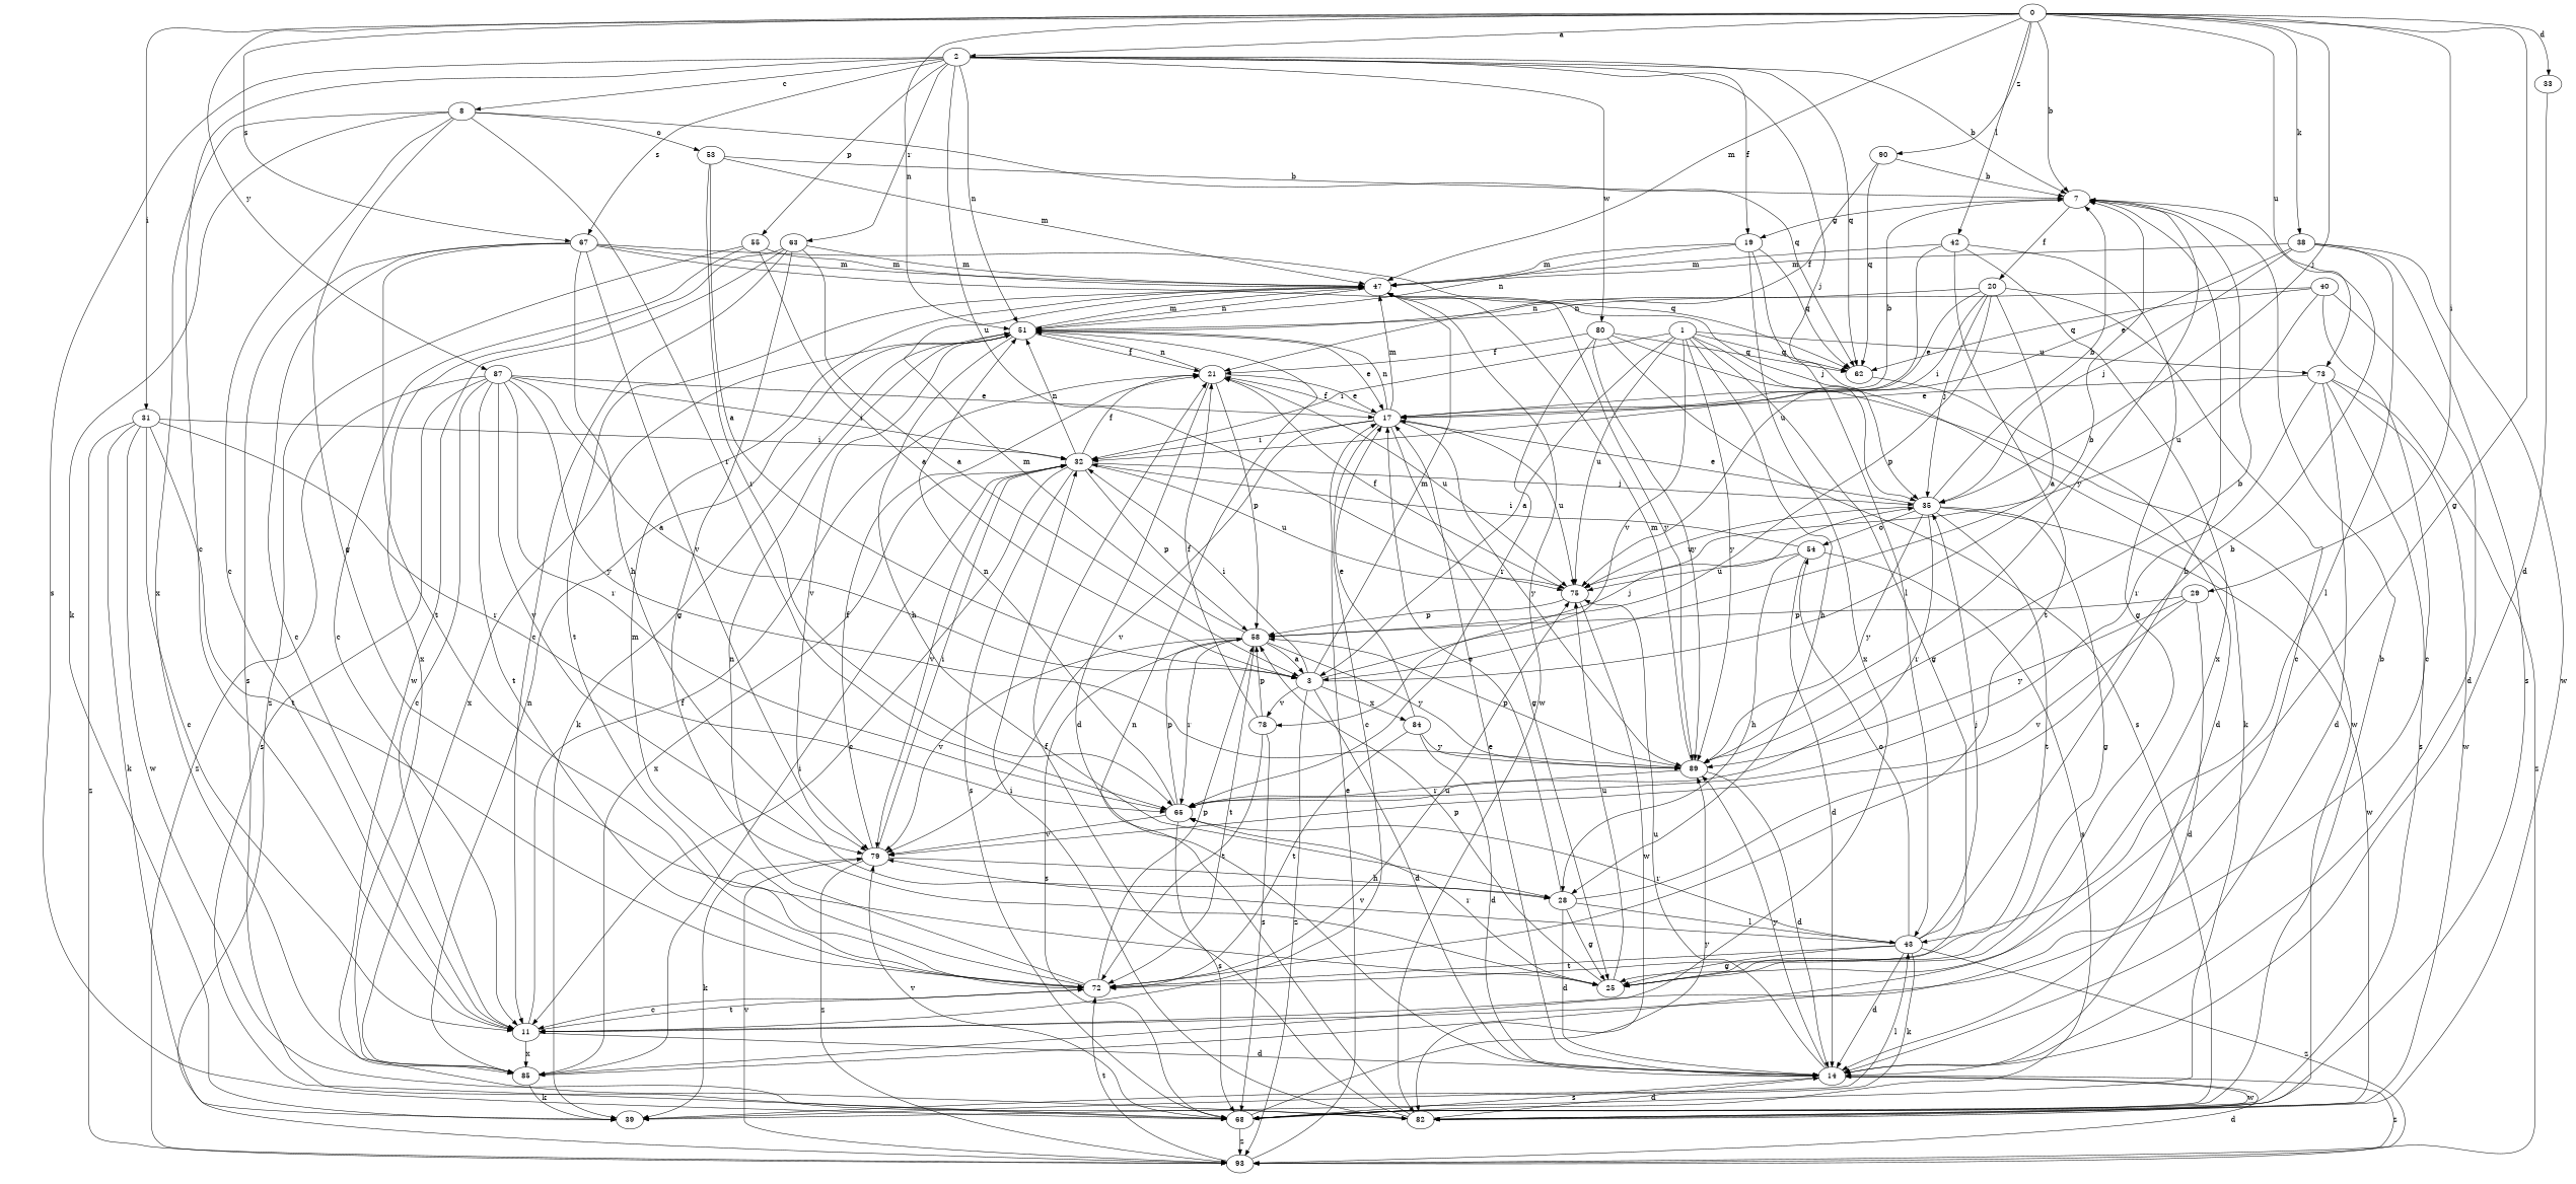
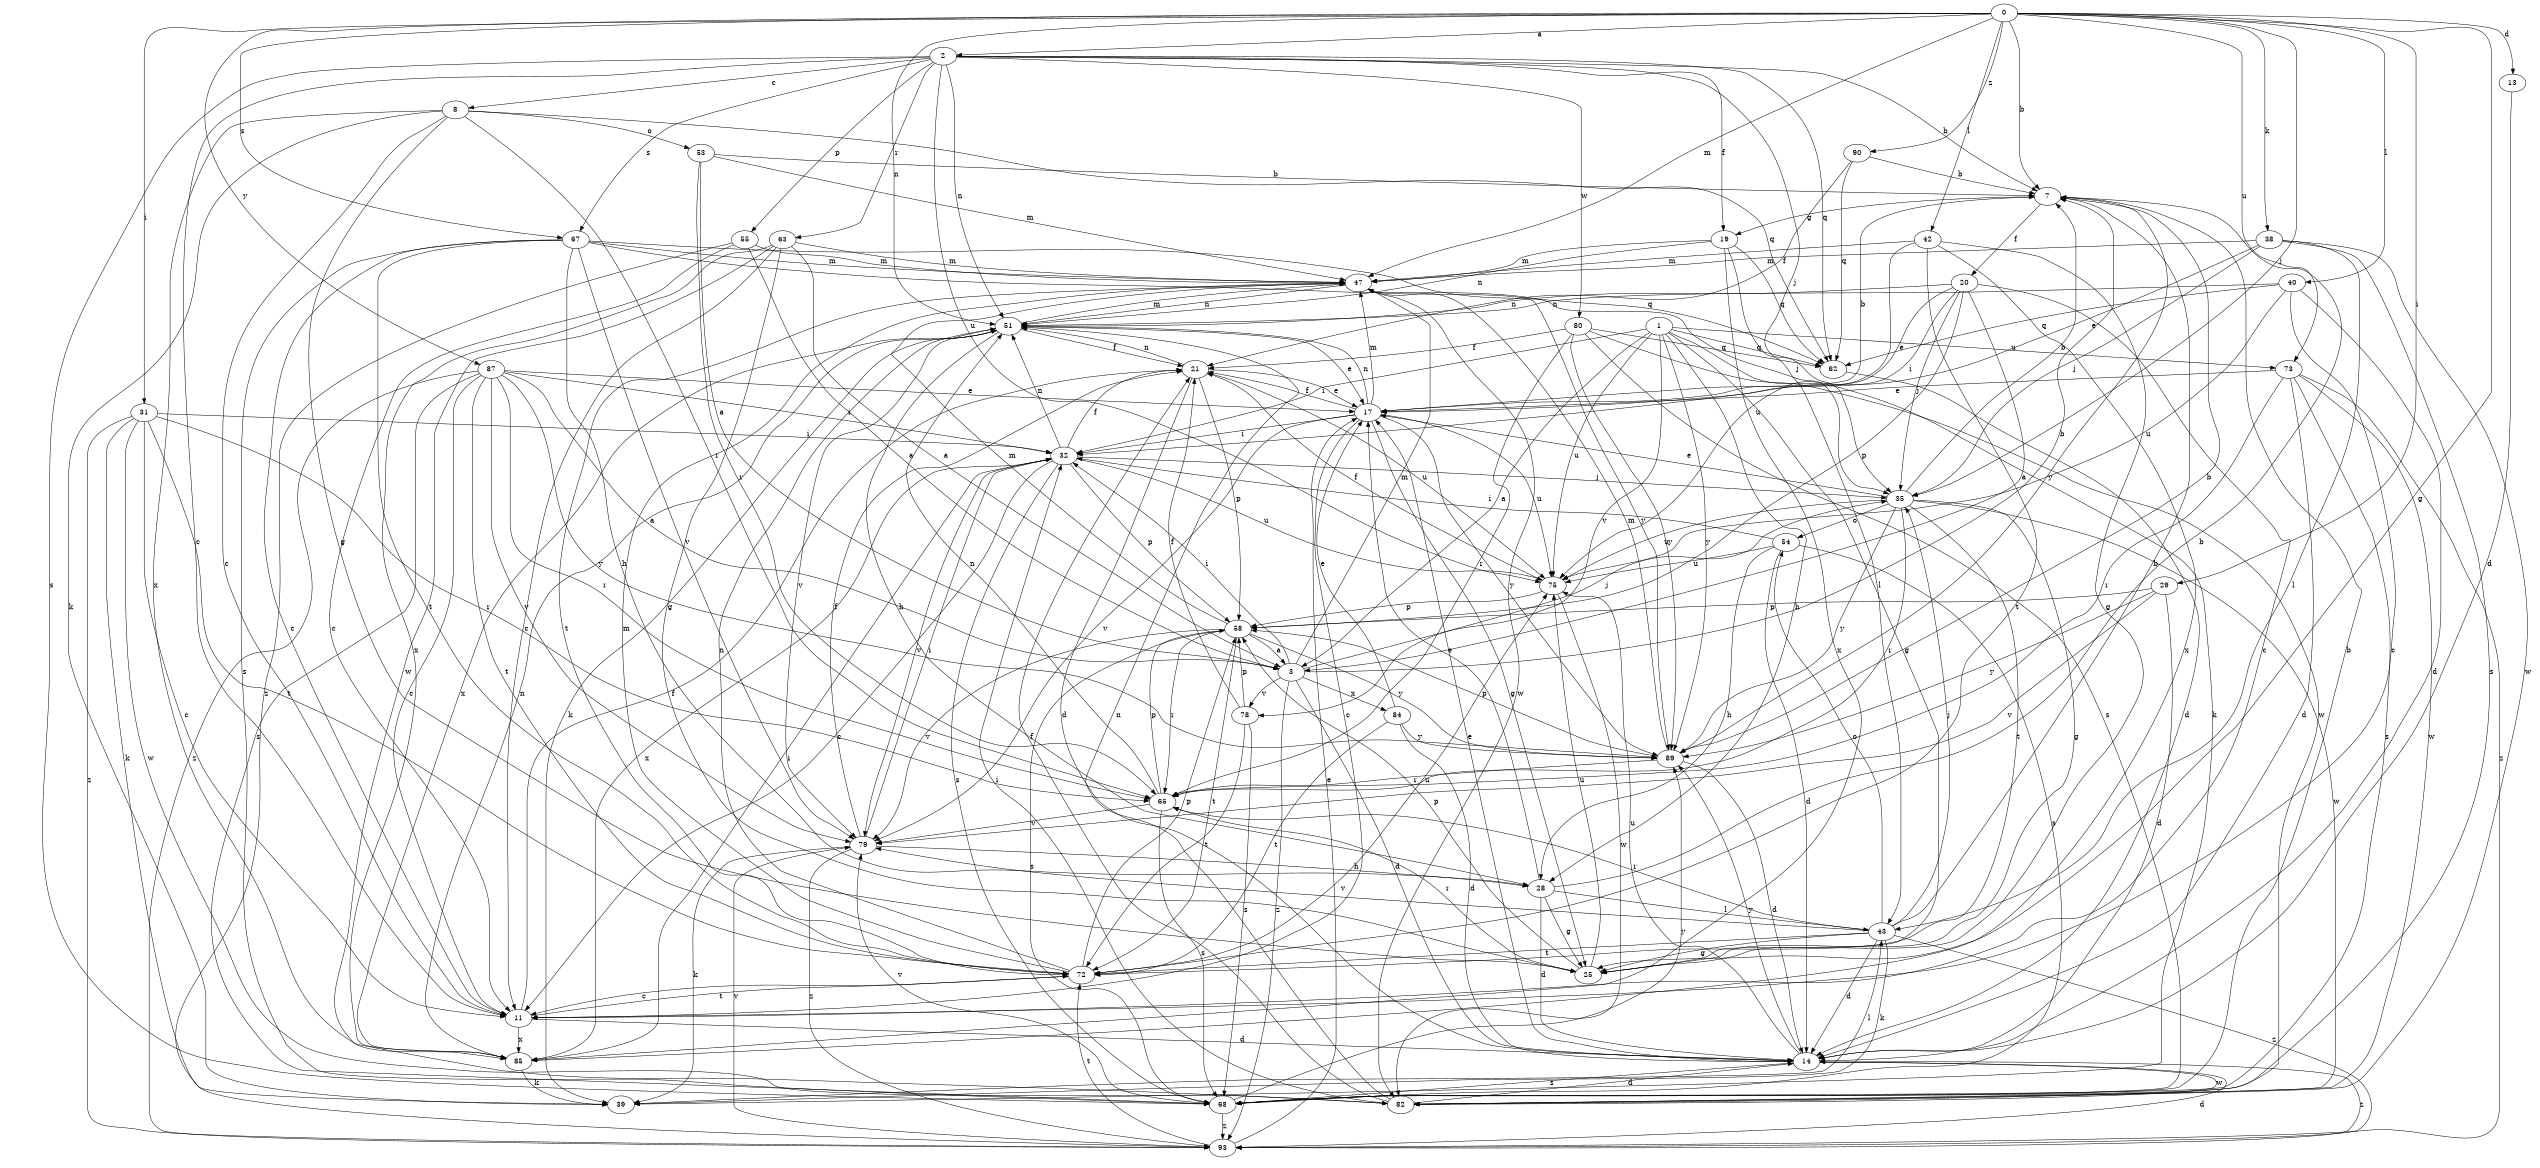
  strict digraph {
    0
    2
    7
-   13 [label=33]
+   13
    25
    29
    31
    35
    38
    40
    42
    47
    51
    67
    73
    87
    90
    62
    75
    8
    11
    19
    55
    63
    68
    80
    89
    20
    14
    65
    58
    79
    32
    39
    93
    72
    82
    17
    54
    43
    85
    28
    21
    3
    1
    78
    84
    53
    0 -> 2 [label=a]
    0 -> 7 [label=b]
    0 -> 13 [label=d]
    0 -> 25 [label=g]
    0 -> 29 [label=i]
    0 -> 31 [label=i]
    0 -> 35 [label=j]
    0 -> 38 [label=k]
+   0 -> 40 [label=l]
    0 -> 42 [label=l]
    0 -> 47 [label=m]
    0 -> 51 [label=n]
    0 -> 67 [label=s]
    0 -> 73 [label=u]
    0 -> 87 [label=y]
    0 -> 90 [label=z]
    2 -> 7 [label=b]
    2 -> 35 [label=j]
    2 -> 51 [label=n]
    2 -> 67 [label=s]
    2 -> 62 [label=q]
    2 -> 75 [label=u]
    2 -> 8 [label=c]
    2 -> 11 [label=c]
    2 -> 19 [label=f]
    2 -> 55 [label=p]
    2 -> 63 [label=r]
    2 -> 68 [label=s]
    2 -> 80 [label=w]
    7 -> 19 [label=g]
    7 -> 89 [label=y]
    7 -> 20 [label=f]
    13 -> 14 [label=d]
    25 -> 75 [label=u]
    25 -> 65 [label=r]
    25 -> 58 [label=p]
    29 -> 89 [label=y]
    29 -> 14 [label=d]
    29 -> 58 [label=p]
    29 -> 79 [label=v]
    31 -> 11 [label=c]
    31 -> 65 [label=r]
    31 -> 32 [label=i]
    31 -> 39 [label=k]
    31 -> 93 [label=z]
    31 -> 72 [label=t]
    31 -> 82 [label=w]
    35 -> 7 [label=b]
    35 -> 25 [label=g]
    35 -> 75 [label=u]
    35 -> 89 [label=y]
    35 -> 65 [label=r]
    35 -> 72 [label=t]
    35 -> 82 [label=w]
    35 -> 17 [label=e]
    35 -> 54 [label=o]
    38 -> 35 [label=j]
    38 -> 47 [label=m]
    38 -> 68 [label=s]
    38 -> 82 [label=w]
    38 -> 17 [label=e]
    38 -> 43 [label=l]
    40 -> 51 [label=n]
    40 -> 62 [label=q]
    40 -> 75 [label=u]
    40 -> 11 [label=c]
    40 -> 14 [label=d]
    42 -> 25 [label=g]
    42 -> 47 [label=m]
    42 -> 75 [label=u]
    42 -> 72 [label=t]
    42 -> 85 [label=x]
    47 -> 51 [label=n]
    47 -> 89 [label=y]
    47 -> 72 [label=t]
    47 -> 82 [label=w]
    51 -> 47 [label=m]
    51 -> 79 [label=v]
    51 -> 39 [label=k]
    51 -> 17 [label=e]
    51 -> 85 [label=x]
    51 -> 28 [label=h]
    51 -> 21 [label=f]
    67 -> 35 [label=j]
    67 -> 47 [label=m]
    67 -> 62 [label=q]
    67 -> 11 [label=c]
    67 -> 68 [label=s]
    67 -> 79 [label=v]
    67 -> 72 [label=t]
    67 -> 28 [label=h]
    73 -> 68 [label=s]
    73 -> 14 [label=d]
    73 -> 65 [label=r]
    73 -> 93 [label=z]
    73 -> 82 [label=w]
    73 -> 17 [label=e]
    87 -> 11 [label=c]
    87 -> 68 [label=s]
    87 -> 89 [label=y]
    87 -> 65 [label=r]
    87 -> 79 [label=v]
    87 -> 32 [label=i]
    87 -> 93 [label=z]
    87 -> 72 [label=t]
    87 -> 17 [label=e]
    87 -> 3 [label=a]
    90 -> 7 [label=b]
    90 -> 62 [label=q]
    90 -> 21 [label=f]
    62 -> 14 [label=d]
    75 -> 58 [label=p]
    75 -> 82 [label=w]
    75 -> 21 [label=f]
    8 -> 25 [label=g]
    8 -> 62 [label=q]
    8 -> 11 [label=c]
    8 -> 65 [label=r]
    8 -> 39 [label=k]
    8 -> 85 [label=x]
    8 -> 53 [label=o]
    11 -> 14 [label=d]
    11 -> 72 [label=t]
    11 -> 85 [label=x]
    11 -> 21 [label=f]
    19 -> 47 [label=m]
    19 -> 51 [label=n]
    19 -> 62 [label=q]
    19 -> 43 [label=l]
    19 -> 85 [label=x]
    55 -> 47 [label=m]
    55 -> 11 [label=c]
    55 -> 93 [label=z]
    55 -> 3 [label=a]
    63 -> 25 [label=g]
    63 -> 47 [label=m]
    63 -> 11 [label=c]
    63 -> 82 [label=w]
    63 -> 85 [label=x]
    63 -> 3 [label=a]
    68 -> 7 [label=b]
    68 -> 89 [label=y]
    68 -> 79 [label=v]
    68 -> 93 [label=z]
    80 -> 62 [label=q]
    80 -> 68 [label=s]
    80 -> 89 [label=y]
    80 -> 65 [label=r]
    80 -> 82 [label=w]
    80 -> 21 [label=f]
    89 -> 7 [label=b]
    89 -> 47 [label=m]
    89 -> 14 [label=d]
    89 -> 65 [label=r]
    89 -> 58 [label=p]
    20 -> 35 [label=j]
    20 -> 51 [label=n]
    20 -> 11 [label=c]
    20 -> 58 [label=p]
    20 -> 32 [label=i]
    20 -> 17 [label=e]
    20 -> 3 [label=a]
    14 -> 75 [label=u]
    14 -> 68 [label=s]
    14 -> 89 [label=y]
    14 -> 93 [label=z]
    14 -> 82 [label=w]
    14 -> 17 [label=e]
    65 -> 51 [label=n]
    65 -> 68 [label=s]
    65 -> 58 [label=p]
    65 -> 79 [label=v]
    58 -> 47 [label=m]
    58 -> 68 [label=s]
    58 -> 89 [label=y]
    58 -> 65 [label=r]
    58 -> 79 [label=v]
    58 -> 72 [label=t]
    58 -> 3 [label=a]
    79 -> 32 [label=i]
    79 -> 39 [label=k]
    79 -> 93 [label=z]
    79 -> 28 [label=h]
    79 -> 21 [label=f]
    32 -> 35 [label=j]
    32 -> 51 [label=n]
    32 -> 75 [label=u]
    32 -> 11 [label=c]
    32 -> 68 [label=s]
    32 -> 58 [label=p]
    32 -> 79 [label=v]
    32 -> 85 [label=x]
    32 -> 21 [label=f]
    39 -> 43 [label=l]
    93 -> 14 [label=d]
    93 -> 79 [label=v]
    93 -> 72 [label=t]
    93 -> 17 [label=e]
    72 -> 47 [label=m]
    72 -> 51 [label=n]
    72 -> 75 [label=u]
    72 -> 11 [label=c]
    72 -> 58 [label=p]
    82 -> 51 [label=n]
    82 -> 14 [label=d]
    82 -> 32 [label=i]
    82 -> 21 [label=f]
    17 -> 7 [label=b]
    17 -> 25 [label=g]
    17 -> 47 [label=m]
    17 -> 51 [label=n]
    17 -> 75 [label=u]
    17 -> 11 [label=c]
    17 -> 89 [label=y]
    17 -> 79 [label=v]
    17 -> 32 [label=i]
    17 -> 21 [label=f]
    54 -> 75 [label=u]
    54 -> 68 [label=s]
    54 -> 14 [label=d]
    54 -> 32 [label=i]
    54 -> 28 [label=h]
    43 -> 7 [label=b]
    43 -> 25 [label=g]
    43 -> 35 [label=j]
    43 -> 14 [label=d]
    43 -> 65 [label=r]
    43 -> 79 [label=v]
    43 -> 39 [label=k]
    43 -> 93 [label=z]
    43 -> 72 [label=t]
    43 -> 54 [label=o]
    85 -> 51 [label=n]
    85 -> 32 [label=i]
    85 -> 39 [label=k]
    28 -> 7 [label=b]
    28 -> 25 [label=g]
    28 -> 14 [label=d]
    28 -> 17 [label=e]
    28 -> 43 [label=l]
    21 -> 51 [label=n]
    21 -> 75 [label=u]
    21 -> 14 [label=d]
    21 -> 58 [label=p]
    21 -> 17 [label=e]
    3 -> 7 [label=b]
    3 -> 35 [label=j]
    3 -> 47 [label=m]
    3 -> 14 [label=d]
    3 -> 32 [label=i]
    3 -> 93 [label=z]
    3 -> 78 [label=v]
    3 -> 84 [label=x]
    1 -> 25 [label=g]
    1 -> 73 [label=u]
    1 -> 62 [label=q]
    1 -> 75 [label=u]
    1 -> 89 [label=y]
    1 -> 32 [label=i]
    1 -> 39 [label=k]
    1 -> 28 [label=h]
    1 -> 3 [label=a]
    1 -> 78 [label=v]
    78 -> 68 [label=s]
    78 -> 58 [label=p]
    78 -> 72 [label=t]
    78 -> 21 [label=f]
    84 -> 89 [label=y]
    84 -> 14 [label=d]
    84 -> 72 [label=t]
    84 -> 17 [label=e]
    53 -> 7 [label=b]
    53 -> 47 [label=m]
    53 -> 65 [label=r]
    53 -> 3 [label=a]
  }
